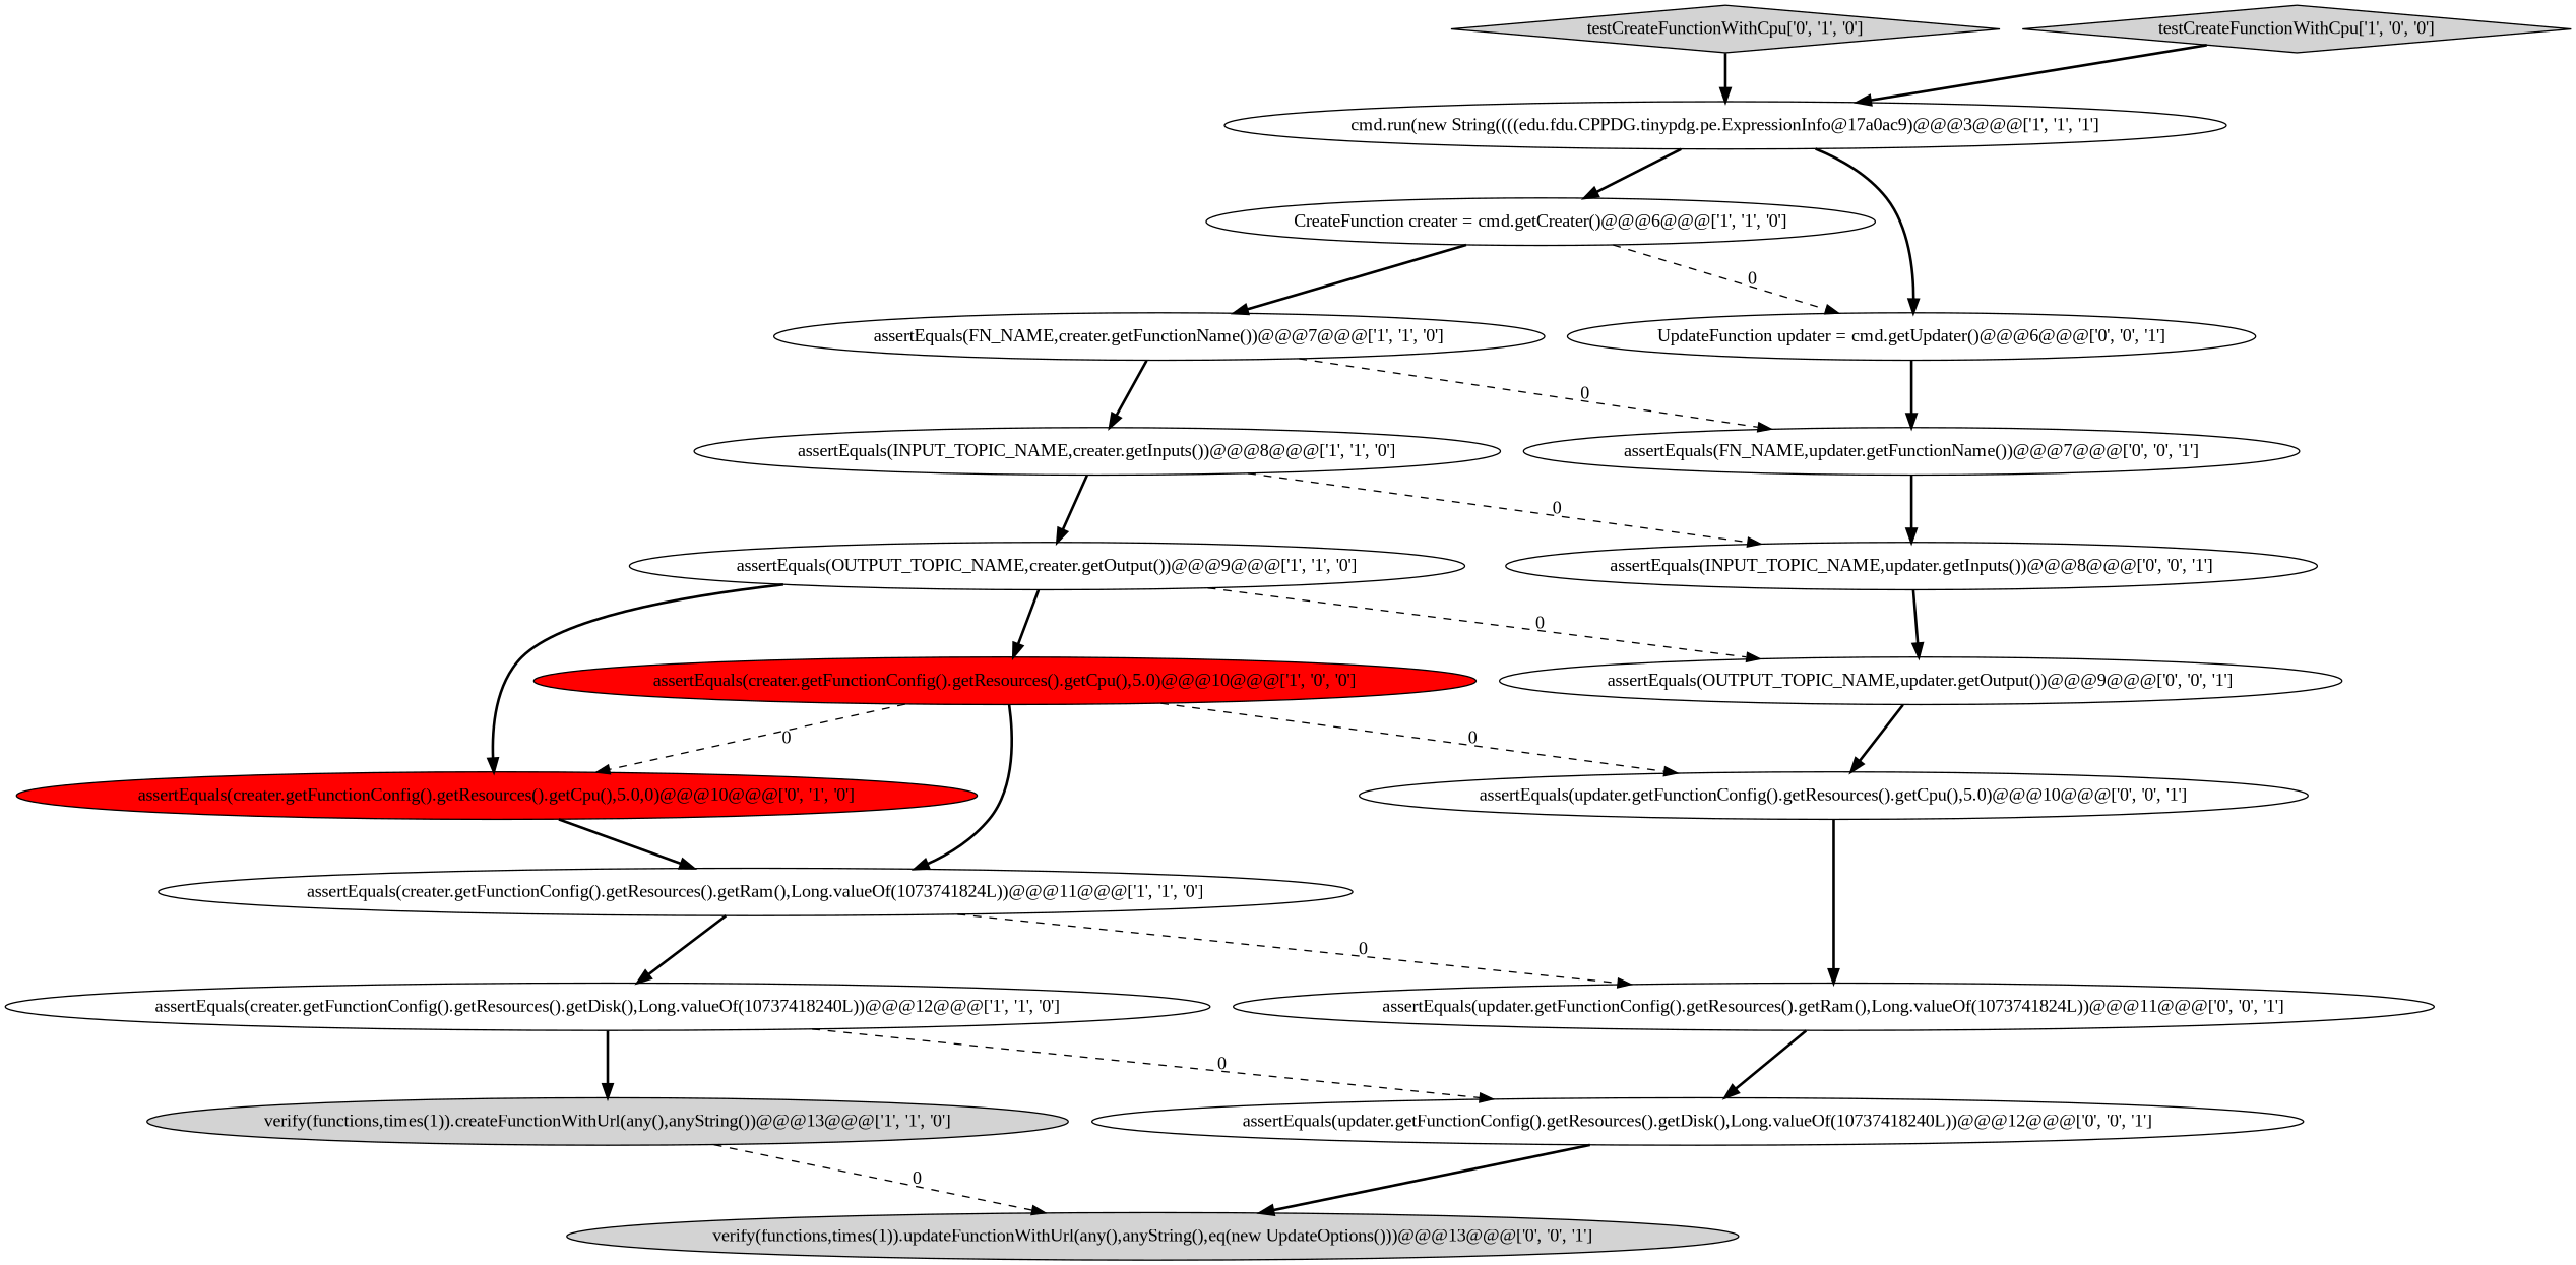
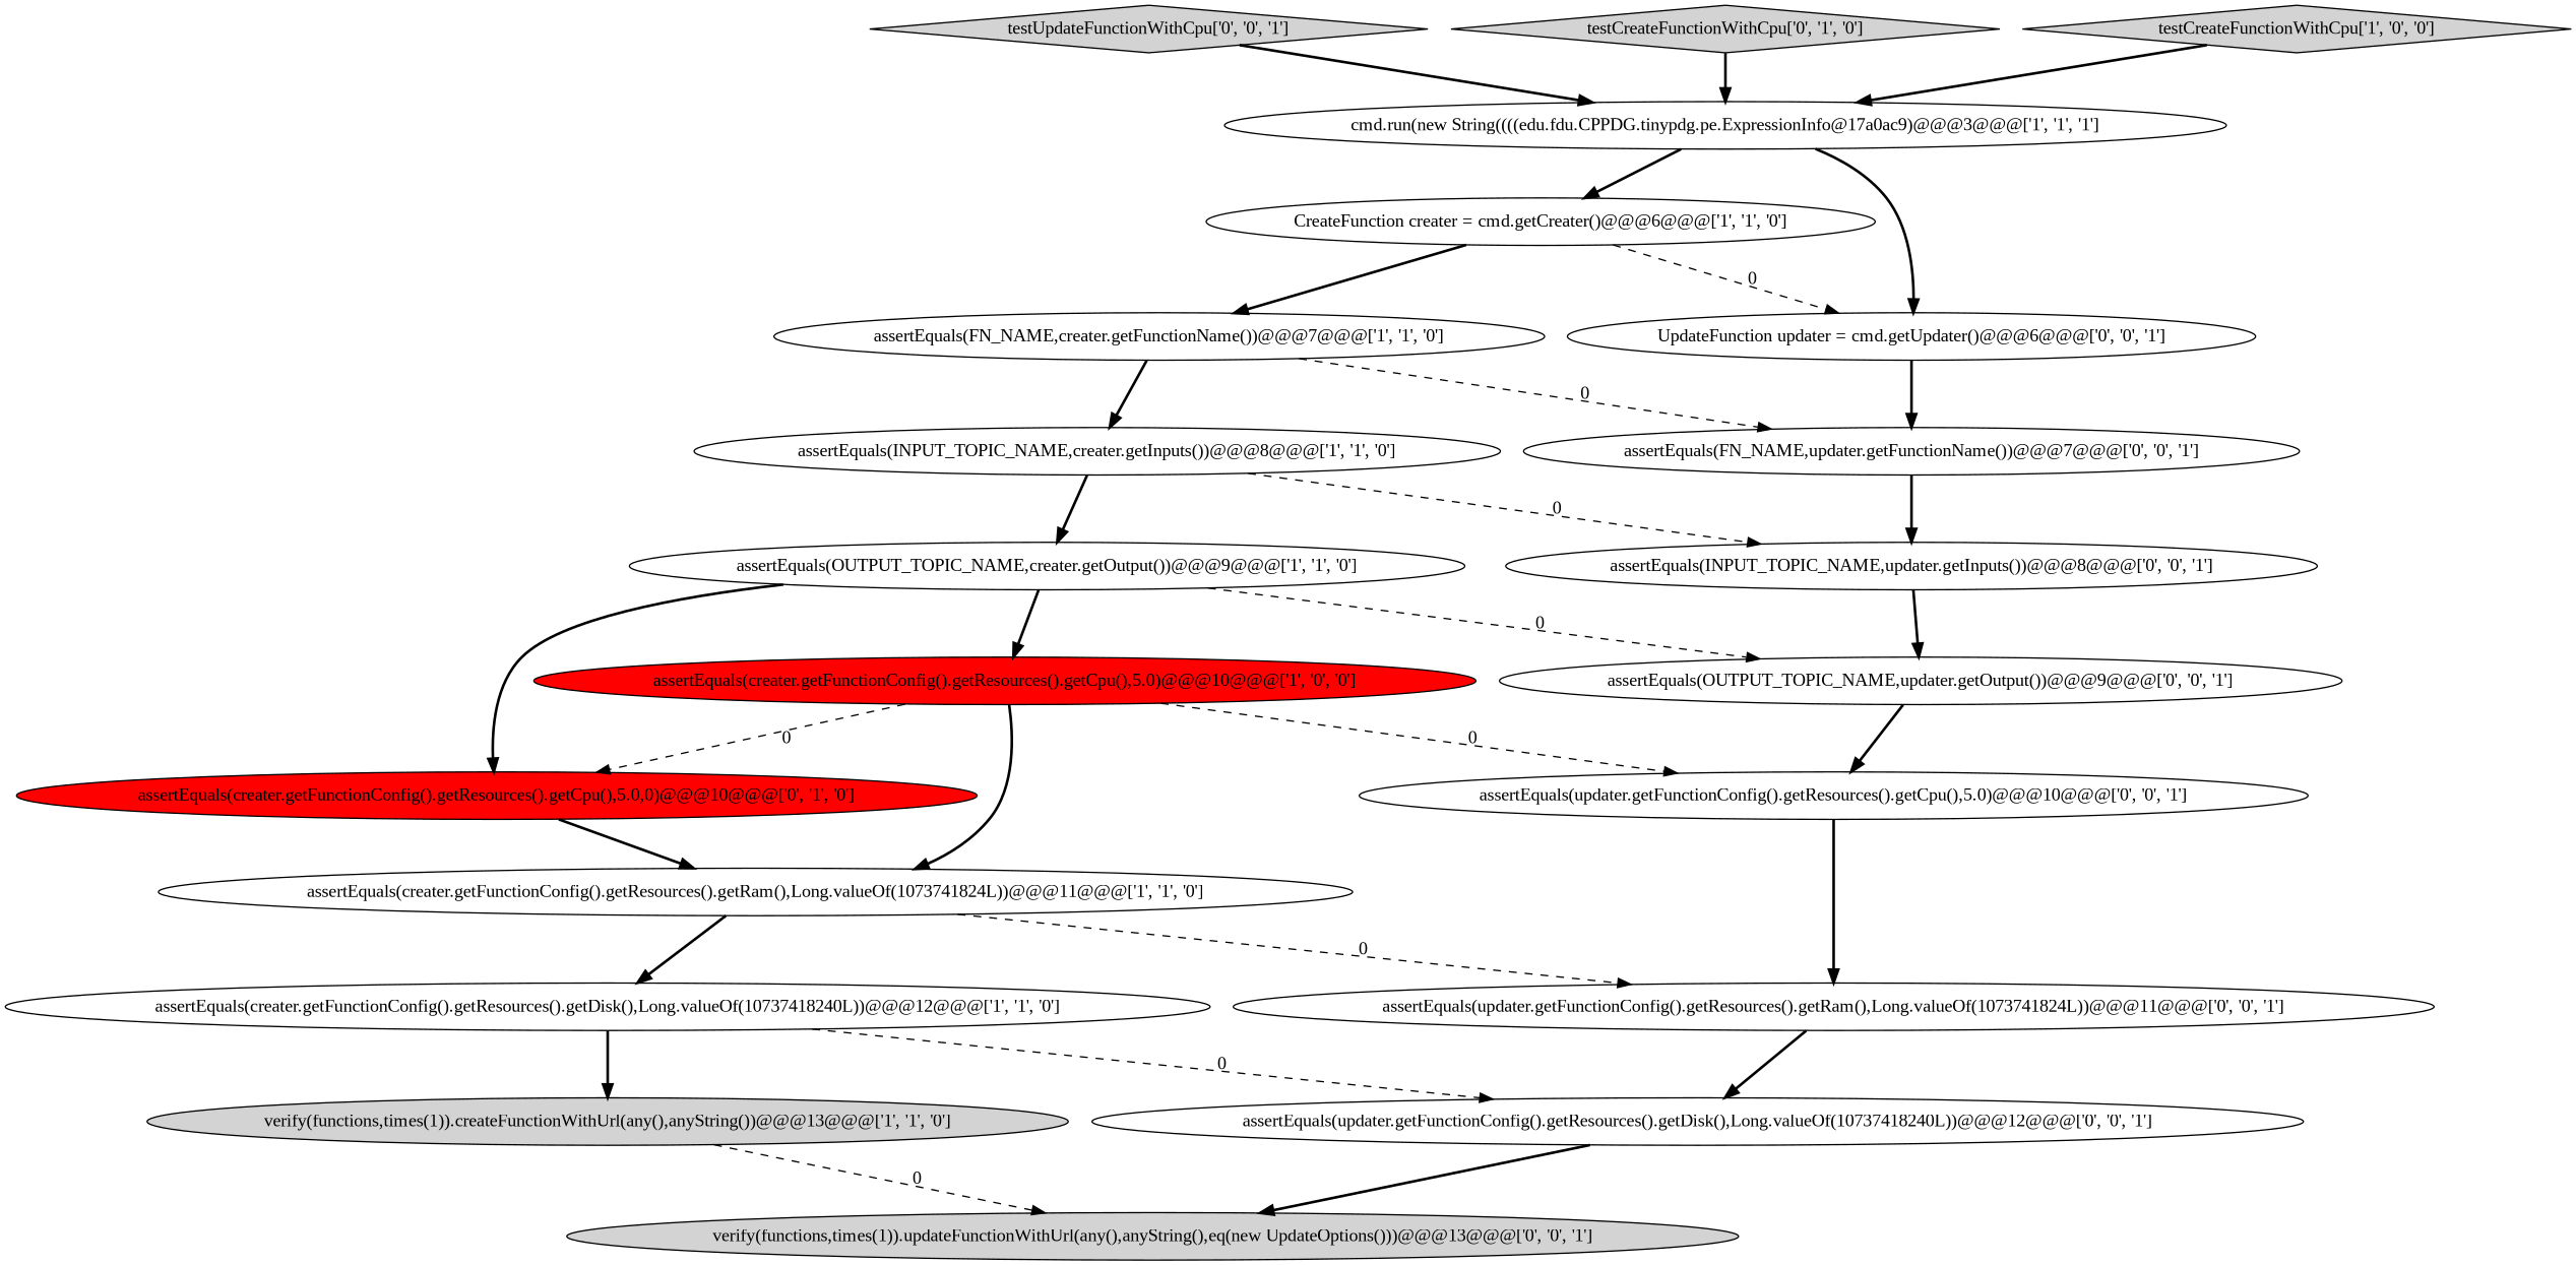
  digraph {
    fontname="Liberation Serif"
    node [fillcolor=white shape=ellipse style=filled fontname="Liberation Serif"]
    edge [style=bold fontname="Liberation Serif"]
    n1 [label="assertEquals(updater.getFunctionConfig().getResources().getDisk(),Long.valueOf(10737418240L))@@@12@@@['0', '0', '1']"]
    n2 [fillcolor=lightgray label="verify(functions,times(1)).updateFunctionWithUrl(any(),anyString(),eq(new UpdateOptions()))@@@13@@@['0', '0', '1']"]
+   n3 [fillcolor=lightgray label="testUpdateFunctionWithCpu['0', '0', '1']" shape=diamond]
    n4 [label="cmd.run(new String((((edu.fdu.CPPDG.tinypdg.pe.ExpressionInfo@17a0ac9)@@@3@@@['1', '1', '1']"]
    n5 [label="assertEquals(updater.getFunctionConfig().getResources().getCpu(),5.0)@@@10@@@['0', '0', '1']"]
    n6 [label="assertEquals(updater.getFunctionConfig().getResources().getRam(),Long.valueOf(1073741824L))@@@11@@@['0', '0', '1']"]
    n7 [label="UpdateFunction updater = cmd.getUpdater()@@@6@@@['0', '0', '1']"]
    n8 [label="CreateFunction creater = cmd.getCreater()@@@6@@@['1', '1', '0']"]
    n9 [fillcolor=red label="assertEquals(creater.getFunctionConfig().getResources().getCpu(),5.0)@@@10@@@['1', '0', '0']"]
    n10 [fillcolor=red label="assertEquals(creater.getFunctionConfig().getResources().getCpu(),5.0,0)@@@10@@@['0', '1', '0']"]
    n11 [label="assertEquals(creater.getFunctionConfig().getResources().getRam(),Long.valueOf(1073741824L))@@@11@@@['1', '1', '0']"]
    n12 [label="assertEquals(FN_NAME,updater.getFunctionName())@@@7@@@['0', '0', '1']"]
    n13 [label="assertEquals(INPUT_TOPIC_NAME,creater.getInputs())@@@8@@@['1', '1', '0']"]
    n14 [label="assertEquals(INPUT_TOPIC_NAME,updater.getInputs())@@@8@@@['0', '0', '1']"]
    n15 [label="assertEquals(OUTPUT_TOPIC_NAME,creater.getOutput())@@@9@@@['1', '1', '0']"]
    n16 [label="assertEquals(creater.getFunctionConfig().getResources().getDisk(),Long.valueOf(10737418240L))@@@12@@@['1', '1', '0']"]
    n17 [fillcolor=lightgray label="verify(functions,times(1)).createFunctionWithUrl(any(),anyString())@@@13@@@['1', '1', '0']"]
    n18 [label="assertEquals(FN_NAME,creater.getFunctionName())@@@7@@@['1', '1', '0']"]
    n19 [fillcolor=lightgray label="testCreateFunctionWithCpu['0', '1', '0']" shape=diamond]
    n20 [fillcolor=lightgray label="testCreateFunctionWithCpu['1', '0', '0']" shape=diamond]
    n21 [label="assertEquals(OUTPUT_TOPIC_NAME,updater.getOutput())@@@9@@@['0', '0', '1']"]
    n1 -> n2
+   n3 -> n4
    n4 -> n7
    n4 -> n8
    n5 -> n6
    n6 -> n1
    n7 -> n12
    n8 -> n7 [label=0 style=dashed]
    n8 -> n18
    n9 -> n5 [label=0 style=dashed]
    n9 -> n10 [label=0 style=dashed]
    n9 -> n11
    n10 -> n11
    n11 -> n6 [label=0 style=dashed]
    n11 -> n16
    n12 -> n14
    n13 -> n14 [label=0 style=dashed]
    n13 -> n15
    n14 -> n21
    n15 -> n9
    n15 -> n10
    n15 -> n21 [label=0 style=dashed]
    n16 -> n1 [label=0 style=dashed]
    n16 -> n17
    n17 -> n2 [label=0 style=dashed]
    n18 -> n12 [label=0 style=dashed]
    n18 -> n13
    n19 -> n4
    n20 -> n4
    n21 -> n5
  }
